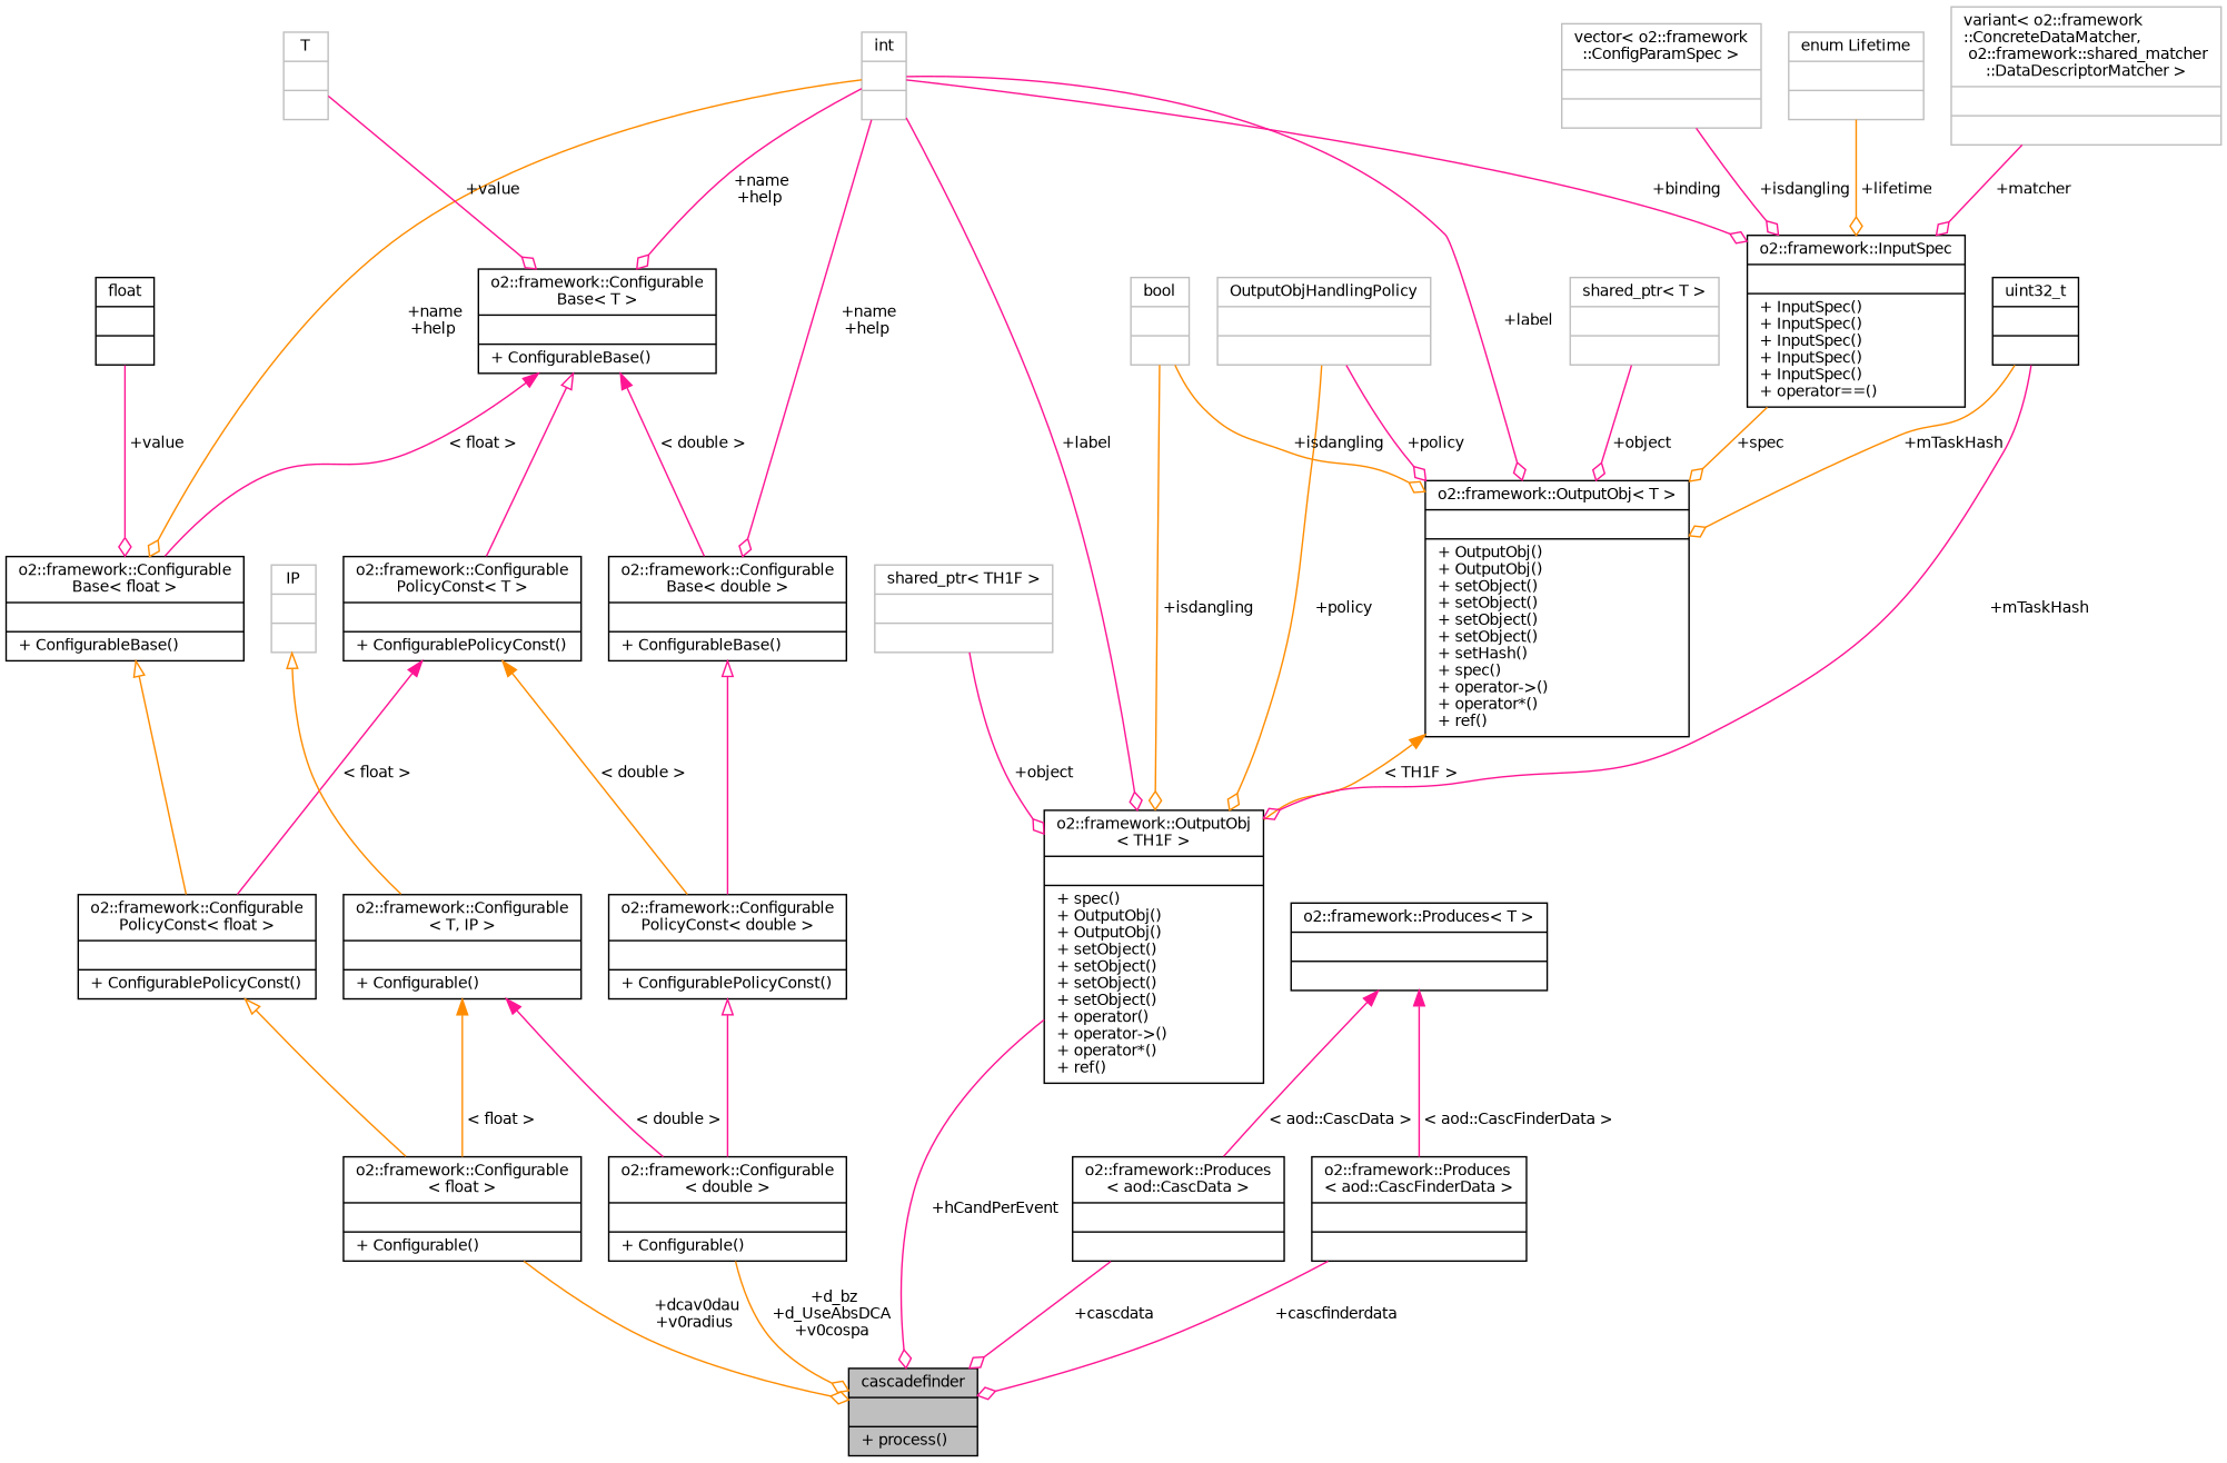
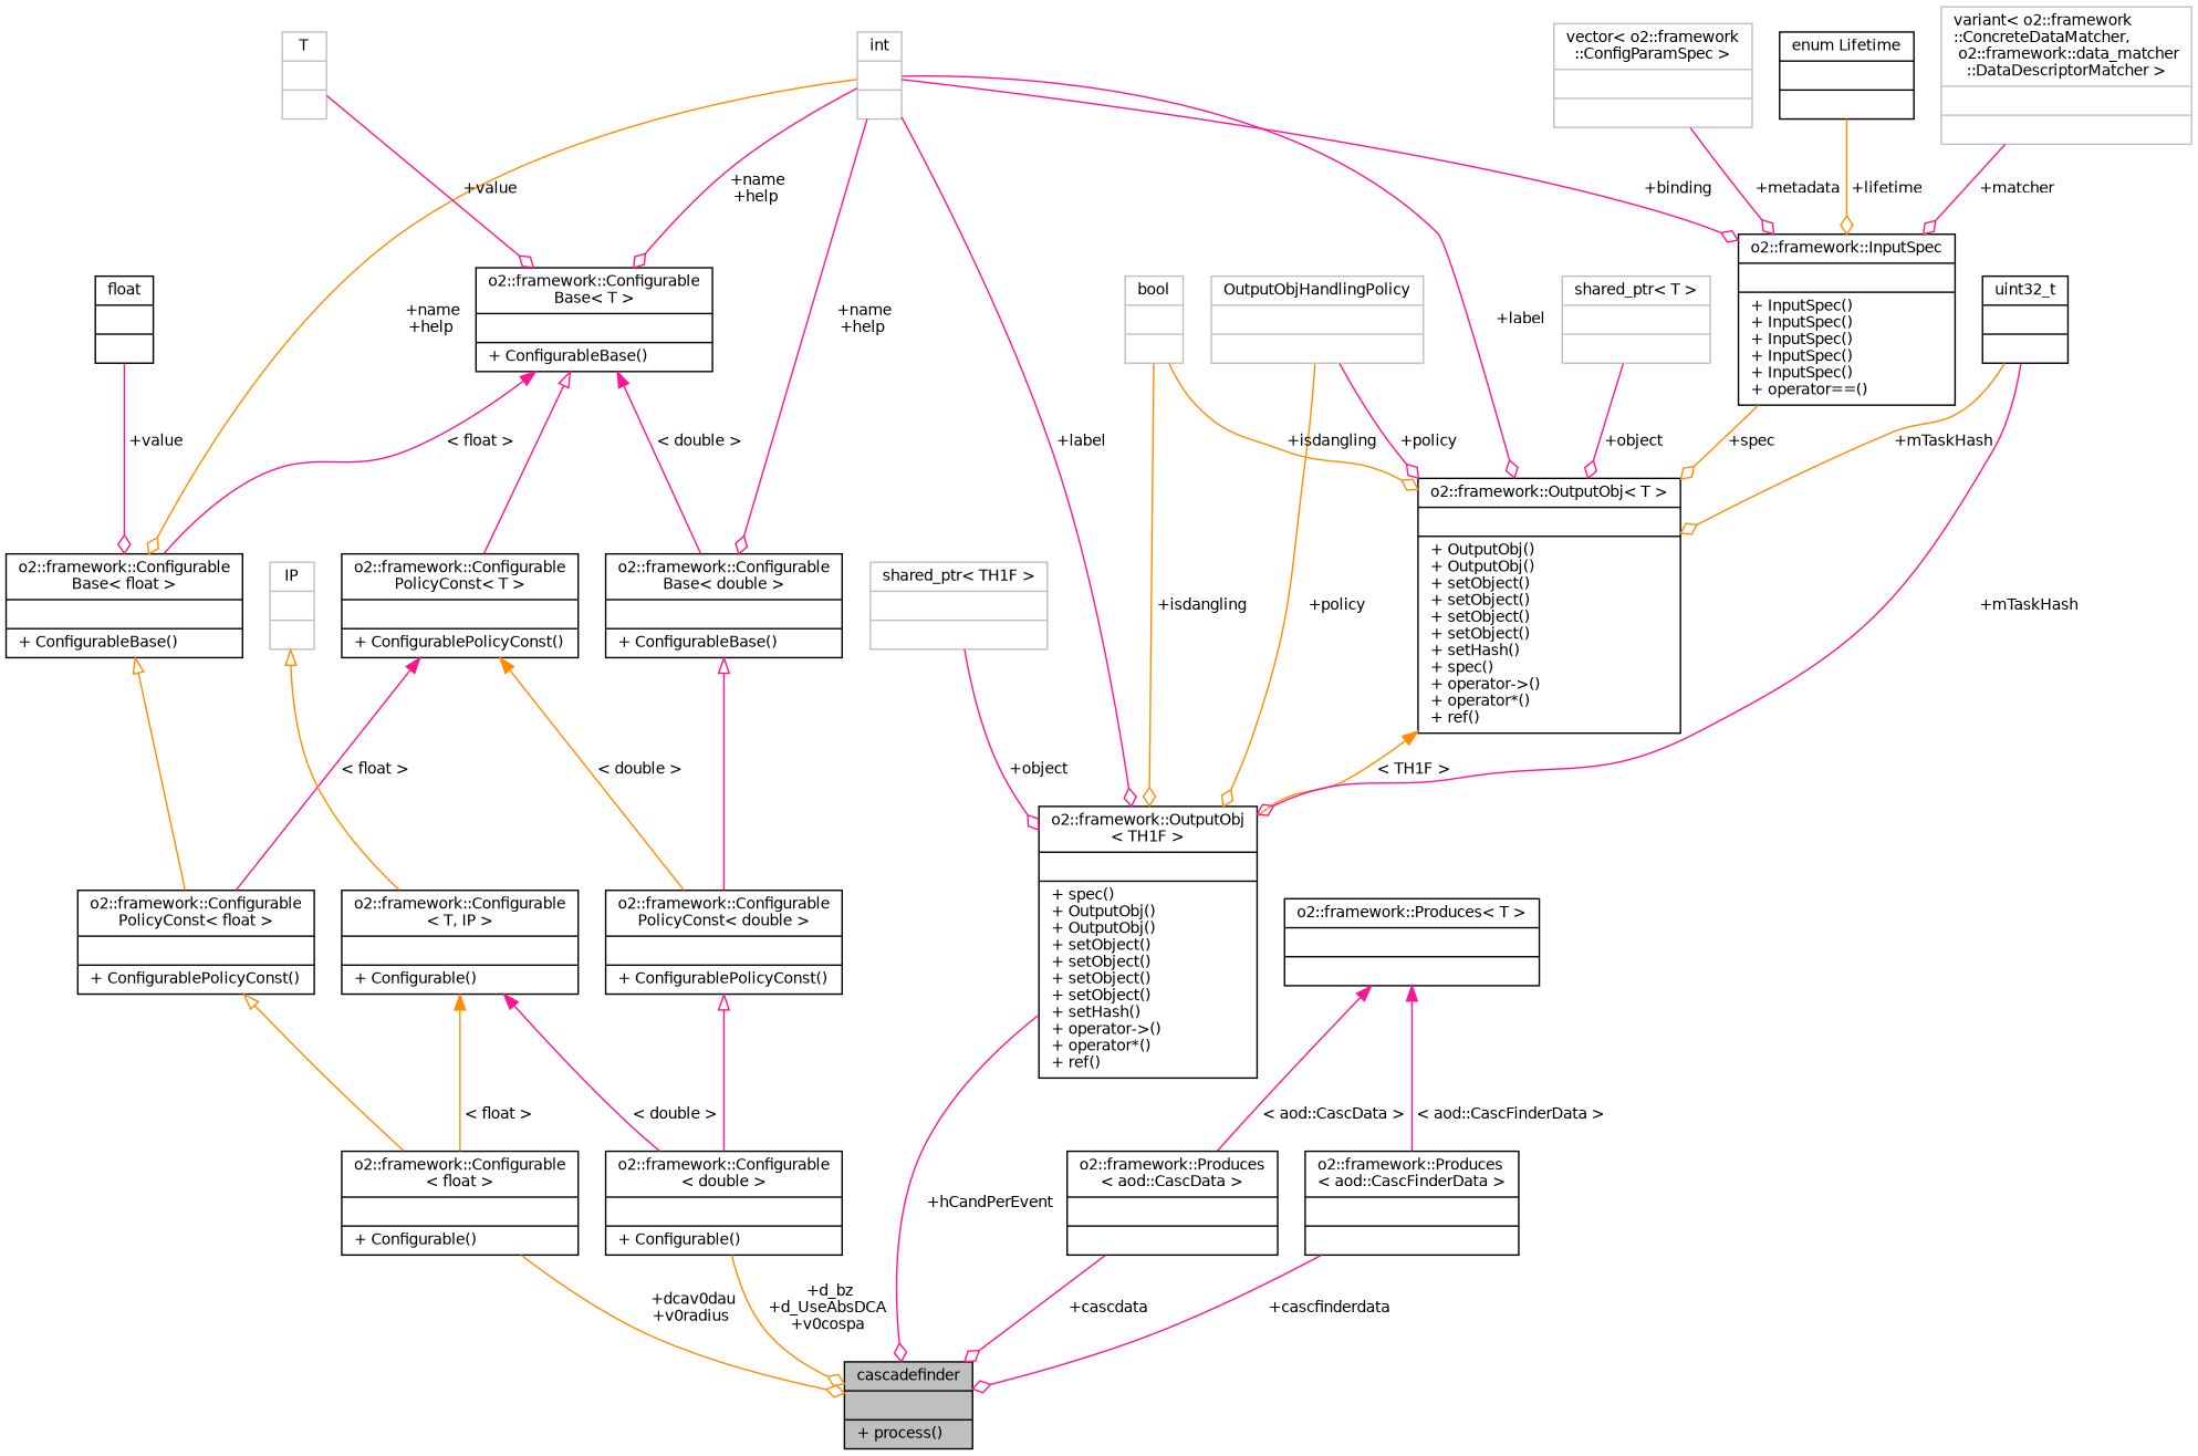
  digraph {
    node [color=black fontname=Helvetica fontsize=10 shape=record]
    edge [arrowhead=odiamond color=deeppink fontname=Helvetica fontsize=10 labelfontname=Helvetica labelfontsize=10 style=solid]
    n1 [fillcolor=grey75 fontcolor=black height=0.2 label="{cascadefinder\n||+ process()\l}" style=filled width=0.4]
    n2 [height=0.2 label="{o2::framework::Configurable\l\< double \>\n||+ Configurable()\l}" width=0.4]
    n3 [height=0.2 label="{o2::framework::Configurable\lPolicyConst\< double \>\n||+ ConfigurablePolicyConst()\l}" width=0.4]
    n4 [height=0.2 label="{o2::framework::Configurable\lBase\< double \>\n||+ ConfigurableBase()\l}" width=0.4]
    n5 [color=grey75 height=0.2 label="{int\n||}" width=0.4]
    n6 [height=0.2 label="{o2::framework::Configurable\lBase\< T \>\n||+ ConfigurableBase()\l}" width=0.4]
    n7 [height=0.2 label="{o2::framework::Configurable\lBase\< float \>\n||+ ConfigurableBase()\l}" width=0.4]
-   n8 [height=0.2 label="{o2::framework::OutputObj\l\< TH1F \>\n||+ spec()\l+ OutputObj()\l+ OutputObj()\l+ setObject()\l+ setObject()\l+ setObject()\l+ setObject()\l+ operator()\l+ operator-\>()\l+ operator*()\l+ ref()\l}" width=0.4]
+   n8 [height=0.2 label="{o2::framework::OutputObj\l\< TH1F \>\n||+ spec()\l+ OutputObj()\l+ OutputObj()\l+ setObject()\l+ setObject()\l+ setObject()\l+ setObject()\l+ setHash()\l+ operator-\>()\l+ operator*()\l+ ref()\l}" width=0.4]
    n9 [height=0.2 label="{o2::framework::InputSpec\n||+ InputSpec()\l+ InputSpec()\l+ InputSpec()\l+ InputSpec()\l+ InputSpec()\l+ operator==()\l}" width=0.4]
    n10 [height=0.2 label="{o2::framework::OutputObj\< T \>\n||+ OutputObj()\l+ OutputObj()\l+ setObject()\l+ setObject()\l+ setObject()\l+ setObject()\l+ setHash()\l+ spec()\l+ operator-\>()\l+ operator*()\l+ ref()\l}" width=0.4]
    n11 [height=0.2 label="{o2::framework::Configurable\lPolicyConst\< T \>\n||+ ConfigurablePolicyConst()\l}" width=0.4]
    n12 [height=0.2 label="{o2::framework::Configurable\lPolicyConst\< float \>\n||+ ConfigurablePolicyConst()\l}" width=0.4]
    n13 [color=grey75 height=0.2 label="{T\n||}" width=0.4]
    n14 [height=0.2 label="{o2::framework::Configurable\l\< float \>\n||+ Configurable()\l}" width=0.4]
    n15 [height=0.2 label="{o2::framework::Configurable\l\< T, IP \>\n||+ Configurable()\l}" width=0.4]
    n16 [color=grey75 height=0.2 label="{IP\n||}" width=0.4]
    n17 [height=0.2 label="{o2::framework::Produces\l\< aod::CascData \>\n||}" width=0.4]
    n18 [height=0.2 label="{o2::framework::Produces\< T \>\n||}" width=0.4]
    n19 [height=0.2 label="{o2::framework::Produces\l\< aod::CascFinderData \>\n||}" width=0.4]
    n20 [height=0.2 label="{float\n||}" width=0.4]
    n21 [color=grey75 height=0.2 label="{OutputObjHandlingPolicy\n||}" width=0.4]
    n22 [height=0.2 label="{uint32_t\n||}" width=0.4]
    n23 [color=grey75 height=0.2 label="{bool\n||}" width=0.4]
    n24 [color=grey75 height=0.2 label="{vector\< o2::framework\l::ConfigParamSpec \>\n||}" width=0.4]
-   n25 [color=grey75 height=0.2 label="{enum Lifetime\n||}" width=0.4]
-   n26 [color=grey75 height=0.2 label="{variant\< o2::framework\l::ConcreteDataMatcher,\l o2::framework::shared_matcher\l::DataDescriptorMatcher \>\n||}" width=0.4]
+   n25 [height=0.2 label="{enum Lifetime\n||}" width=0.4]
+   n26 [color=grey75 height=0.2 label="{variant\< o2::framework\l::ConcreteDataMatcher,\l o2::framework::data_matcher\l::DataDescriptorMatcher \>\n||}" width=0.4]
    n27 [color=grey75 height=0.2 label="{shared_ptr\< TH1F \>\n||}" width=0.4]
    n28 [color=grey75 height=0.2 label="{shared_ptr\< T \>\n||}" width=0.4]
    n2 -> n1 [color=darkorange label=" +d_bz\n+d_UseAbsDCA\n+v0cospa"]
    n3 -> n2 [arrowtail=onormal dir=back arrowhead=""]
    n4 -> n3 [arrowtail=onormal dir=back arrowhead=""]
    n5 -> n4 [label=" +name\n+help"]
    n5 -> n6 [label=" +name\n+help"]
    n5 -> n7 [color=darkorange label=" +name\n+help"]
    n5 -> n8 [label=" +label"]
    n5 -> n9 [label=" +binding"]
    n5 -> n10 [label=" +label"]
    n6 -> n4 [dir=back label=" \< double \>" arrowhead=""]
    n6 -> n7 [dir=back label=" \< float \>" arrowhead=""]
    n6 -> n11 [arrowtail=onormal dir=back arrowhead=""]
    n7 -> n12 [arrowtail=onormal color=darkorange dir=back arrowhead=""]
    n8 -> n1 [label=" +hCandPerEvent"]
    n9 -> n10 [color=darkorange label=" +spec"]
    n10 -> n8 [color=darkorange dir=back label=" \< TH1F \>" arrowhead=""]
    n11 -> n3 [color=darkorange dir=back label=" \< double \>" arrowhead=""]
    n11 -> n12 [dir=back label=" \< float \>" arrowhead=""]
    n12 -> n14 [arrowtail=onormal color=darkorange dir=back arrowhead=""]
    n13 -> n6 [label=" +value"]
    n14 -> n1 [color=darkorange label=" +dcav0dau\n+v0radius"]
    n15 -> n2 [dir=back label=" \< double \>" arrowhead=""]
    n15 -> n14 [color=darkorange dir=back label=" \< float \>" arrowhead=""]
    n16 -> n15 [arrowtail=onormal color=darkorange dir=back arrowhead=""]
    n17 -> n1 [label=" +cascdata"]
    n18 -> n17 [dir=back label=" \< aod::CascData \>" arrowhead=""]
    n18 -> n19 [dir=back label=" \< aod::CascFinderData \>" arrowhead=""]
    n19 -> n1 [label=" +cascfinderdata"]
    n20 -> n7 [label=" +value"]
    n21 -> n8 [color=darkorange label=" +policy"]
    n21 -> n10 [label=" +policy"]
    n22 -> n8 [label=" +mTaskHash"]
    n22 -> n10 [color=darkorange label=" +mTaskHash"]
    n23 -> n8 [color=darkorange label=" +isdangling"]
    n23 -> n10 [color=darkorange label=" +isdangling"]
-   n24 -> n9 [label=" +isdangling"]
+   n24 -> n9 [label=" +metadata"]
    n25 -> n9 [color=darkorange label=" +lifetime"]
    n26 -> n9 [label=" +matcher"]
    n27 -> n8 [label=" +object"]
    n28 -> n10 [label=" +object"]
  }
